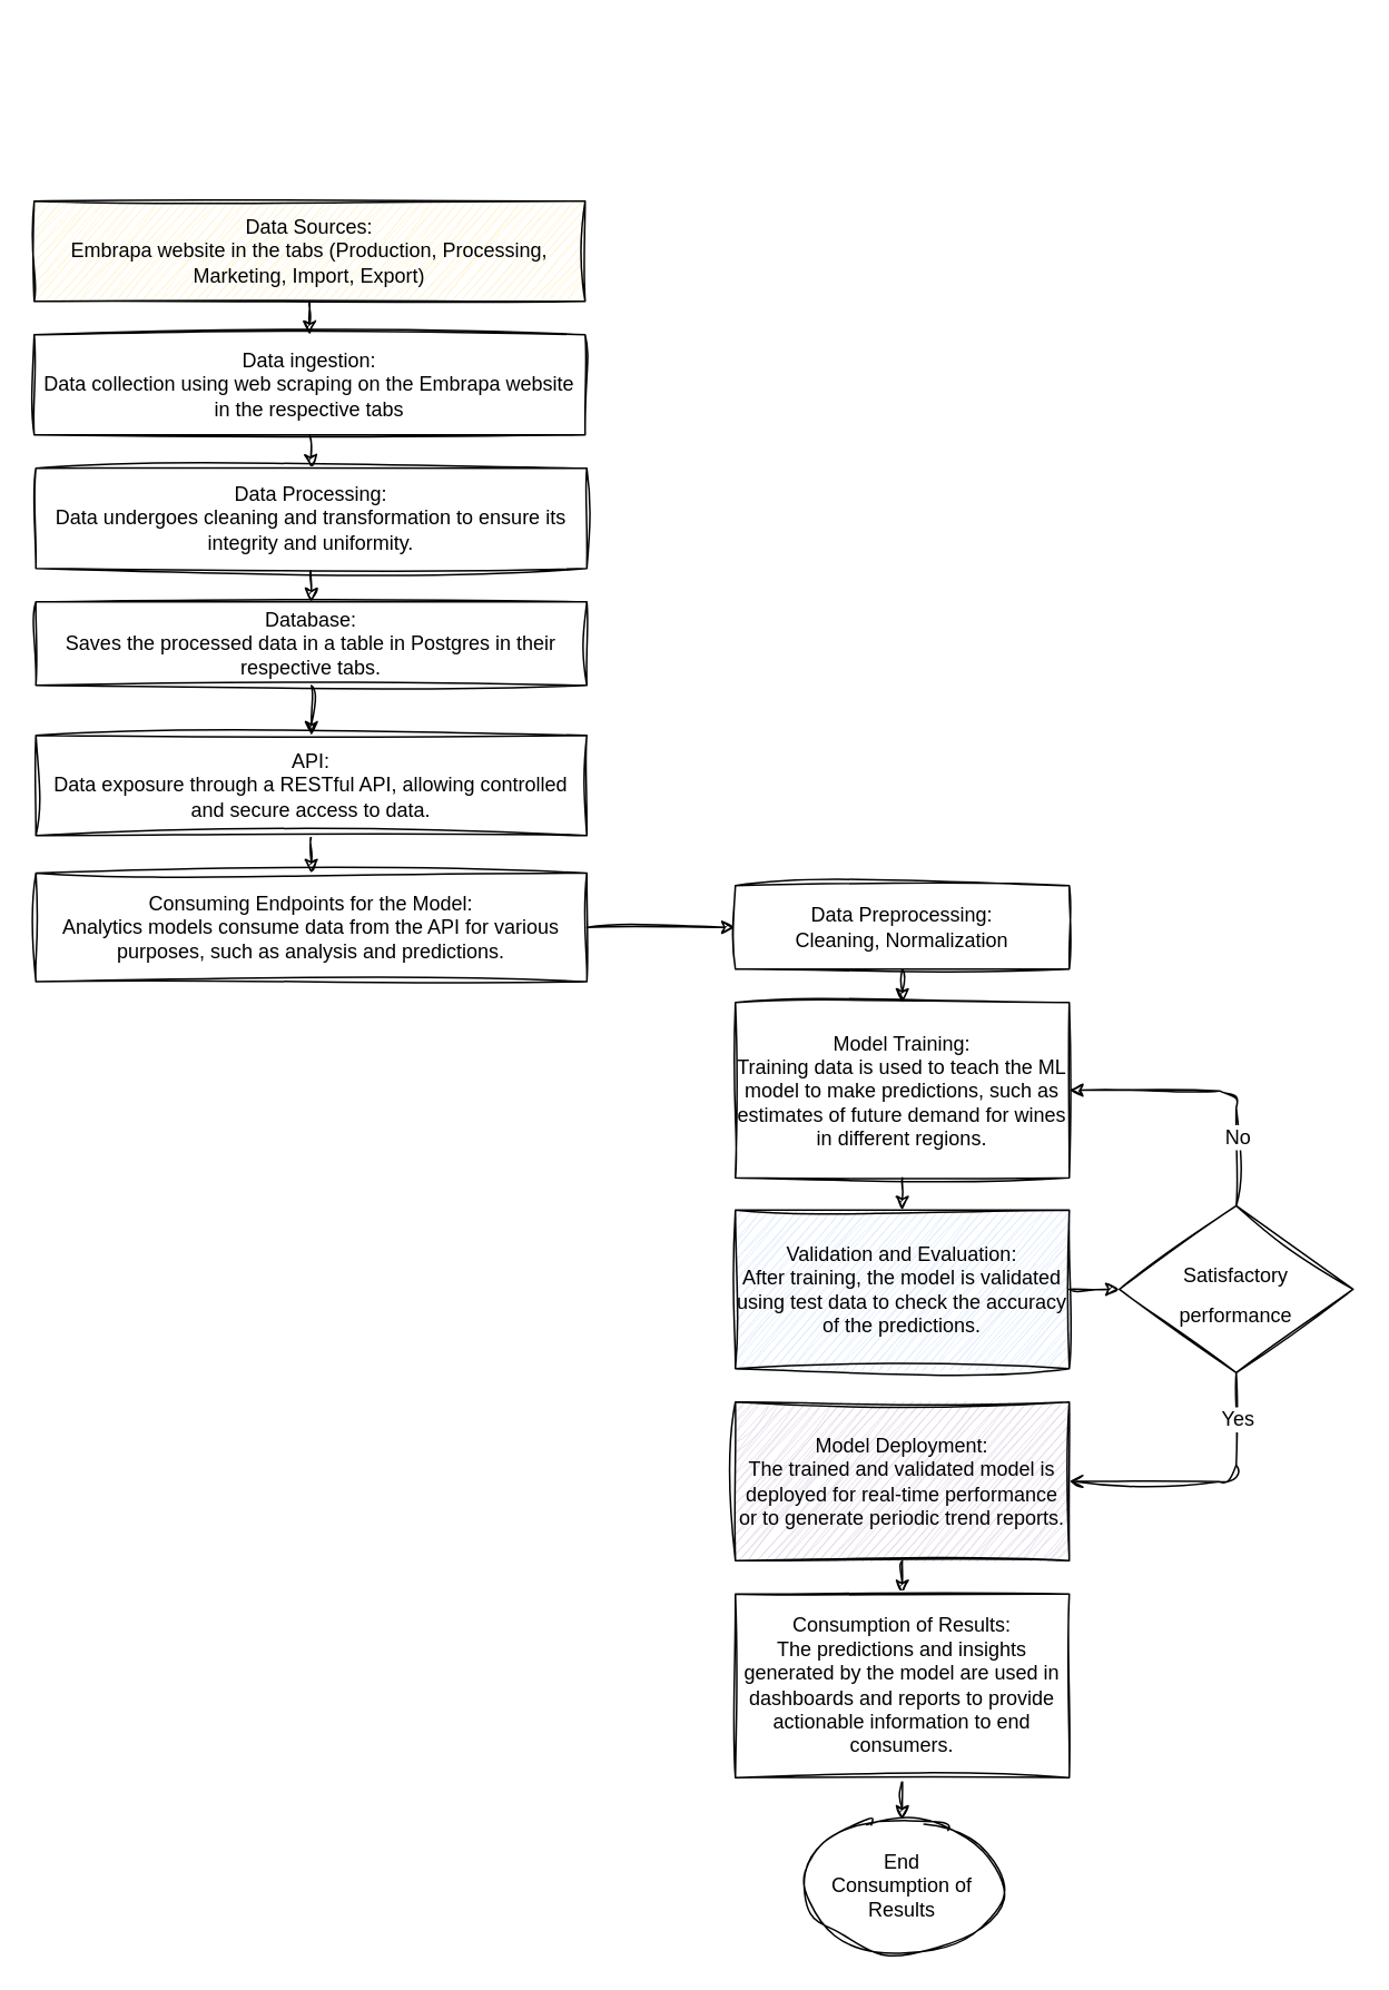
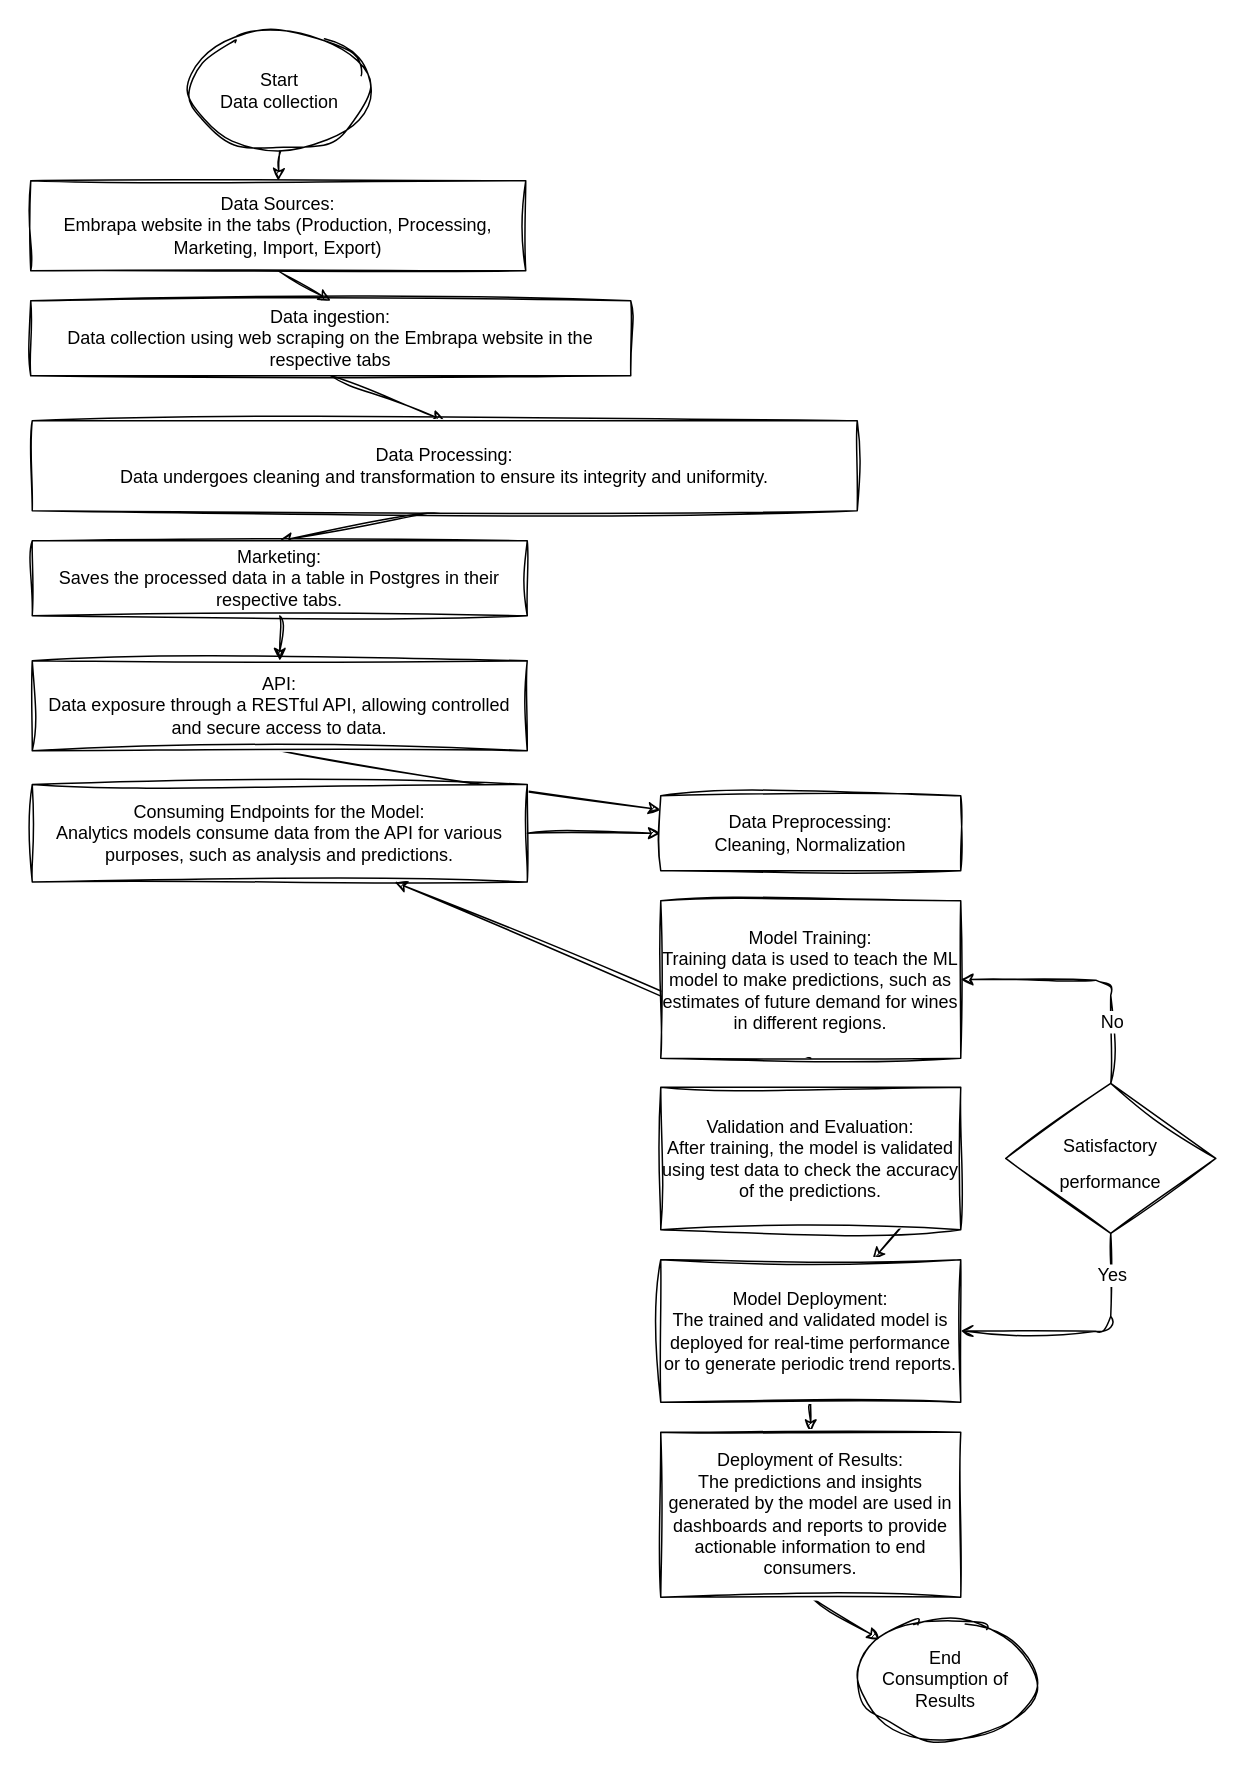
  <mxCell id="0" />
  <mxCell id="1" parent="0" />
+ <mxCell id="2" style="edgeStyle=none;html=1;exitX=0.5;exitY=1;exitDx=0;exitDy=0;entryX=0.5;entryY=0;entryDx=0;entryDy=0;sketch=1;curveFitting=1;jiggle=2;" parent="1" source="3" target="5" edge="1"><mxGeometry relative="1" as="geometry" /></mxCell>
+ <mxCell id="3" value="&lt;div&gt;Start&lt;/div&gt;&lt;div&gt;Data collection&lt;/div&gt;" style="ellipse;whiteSpace=wrap;html=1;sketch=1;curveFitting=1;jiggle=2;" parent="1" vertex="1"><mxGeometry x="126" y="20" width="120" height="80" as="geometry" /></mxCell>
  <mxCell id="4" style="edgeStyle=none;sketch=1;hachureGap=4;jiggle=2;curveFitting=1;html=1;exitX=0.5;exitY=1;exitDx=0;exitDy=0;entryX=0.5;entryY=0;entryDx=0;entryDy=0;fontFamily=Architects Daughter;fontSource=https%3A%2F%2Ffonts.googleapis.com%2Fcss%3Ffamily%3DArchitects%2BDaughter;fontSize=16;" parent="1" source="5" target="7" edge="1"><mxGeometry relative="1" as="geometry" /></mxCell>
- <mxCell id="5" value="&lt;div&gt;Data Sources:&lt;/div&gt;&lt;div&gt;Embrapa website in the tabs (Production, Processing, Marketing, Import, Export)&lt;/div&gt;" style="rounded=0;whiteSpace=wrap;html=1;sketch=1;curveFitting=1;jiggle=2;fillColor=#fff2cc;" parent="1" vertex="1"><mxGeometry x="20" y="120" width="330" height="60" as="geometry" /></mxCell>
+ <mxCell id="5" value="&lt;div&gt;Data Sources:&lt;/div&gt;&lt;div&gt;Embrapa website in the tabs (Production, Processing, Marketing, Import, Export)&lt;/div&gt;" style="rounded=0;whiteSpace=wrap;html=1;sketch=1;curveFitting=1;jiggle=2;" parent="1" vertex="1"><mxGeometry x="20" y="120" width="330" height="60" as="geometry" /></mxCell>
  <mxCell id="6" style="edgeStyle=none;sketch=1;hachureGap=4;jiggle=2;curveFitting=1;html=1;exitX=0.5;exitY=1;exitDx=0;exitDy=0;entryX=0.5;entryY=0;entryDx=0;entryDy=0;fontFamily=Architects Daughter;fontSource=https%3A%2F%2Ffonts.googleapis.com%2Fcss%3Ffamily%3DArchitects%2BDaughter;fontSize=16;" parent="1" source="7" target="9" edge="1"><mxGeometry relative="1" as="geometry" /></mxCell>
- <mxCell id="7" value="&lt;div&gt;&lt;/div&gt;&lt;span style=&quot;text-align: left; background-color: rgb(40, 40, 40);&quot;&gt;&lt;div style=&quot;text-align: center;&quot;&gt;Data ingestion:&lt;/div&gt;&lt;div style=&quot;text-align: center;&quot;&gt;Data collection using web scraping on the Embrapa website in the respective tabs&lt;/div&gt;&lt;/span&gt;" style="rounded=0;whiteSpace=wrap;html=1;sketch=1;curveFitting=1;jiggle=2;" parent="1" vertex="1"><mxGeometry x="20" y="200" width="330" height="60" as="geometry" /></mxCell>
+ <mxCell id="7" value="&lt;div&gt;&lt;/div&gt;&lt;span style=&quot;text-align: left; background-color: rgb(40, 40, 40);&quot;&gt;&lt;div style=&quot;text-align: center;&quot;&gt;Data ingestion:&lt;/div&gt;&lt;div style=&quot;text-align: center;&quot;&gt;Data collection using web scraping on the Embrapa website in the respective tabs&lt;/div&gt;&lt;/span&gt;" style="rounded=0;whiteSpace=wrap;html=1;sketch=1;curveFitting=1;jiggle=2;" parent="1" vertex="1"><mxGeometry x="20" y="200" width="400" height="50" as="geometry" /></mxCell>
  <mxCell id="8" style="edgeStyle=none;sketch=1;hachureGap=4;jiggle=2;curveFitting=1;html=1;exitX=0.5;exitY=1;exitDx=0;exitDy=0;entryX=0.5;entryY=0;entryDx=0;entryDy=0;fontFamily=Architects Daughter;fontSource=https%3A%2F%2Ffonts.googleapis.com%2Fcss%3Ffamily%3DArchitects%2BDaughter;fontSize=16;" parent="1" source="9" target="11" edge="1"><mxGeometry relative="1" as="geometry" /></mxCell>
- <mxCell id="9" value="&lt;div&gt;&lt;div&gt;Data Processing:&lt;/div&gt;&lt;div&gt;Data undergoes cleaning and transformation to ensure its integrity and uniformity.&lt;/div&gt;&lt;/div&gt;" style="rounded=0;whiteSpace=wrap;html=1;sketch=1;curveFitting=1;jiggle=2;" parent="1" vertex="1"><mxGeometry x="21" y="280" width="330" height="60" as="geometry" /></mxCell>
+ <mxCell id="9" value="&lt;div&gt;&lt;div&gt;Data Processing:&lt;/div&gt;&lt;div&gt;Data undergoes cleaning and transformation to ensure its integrity and uniformity.&lt;/div&gt;&lt;/div&gt;" style="rounded=0;whiteSpace=wrap;html=1;sketch=1;curveFitting=1;jiggle=2;" parent="1" vertex="1"><mxGeometry x="21" y="280" width="550" height="60" as="geometry" /></mxCell>
  <mxCell id="10" style="edgeStyle=none;sketch=1;hachureGap=4;jiggle=2;curveFitting=1;html=1;exitX=0.5;exitY=1;exitDx=0;exitDy=0;entryX=0.5;entryY=0;entryDx=0;entryDy=0;fontFamily=Architects Daughter;fontSource=https%3A%2F%2Ffonts.googleapis.com%2Fcss%3Ffamily%3DArchitects%2BDaughter;fontSize=16;" parent="1" source="11" target="13" edge="1"><mxGeometry relative="1" as="geometry" /></mxCell>
- <mxCell id="11" value="&lt;div&gt;&lt;div&gt;Database:&lt;/div&gt;&lt;div&gt;Saves the processed data in a table in Postgres in their respective tabs.&lt;/div&gt;&lt;/div&gt;" style="rounded=0;whiteSpace=wrap;html=1;sketch=1;curveFitting=1;jiggle=2;" parent="1" vertex="1"><mxGeometry x="21" y="360" width="330" height="50" as="geometry" /></mxCell>
- <mxCell id="12" style="edgeStyle=none;sketch=1;hachureGap=4;jiggle=2;curveFitting=1;html=1;exitX=0.5;exitY=1;exitDx=0;exitDy=0;fontFamily=Architects Daughter;fontSource=https%3A%2F%2Ffonts.googleapis.com%2Fcss%3Ffamily%3DArchitects%2BDaughter;fontSize=16;" parent="1" source="13" target="15" edge="1"><mxGeometry relative="1" as="geometry" /></mxCell>
+ <mxCell id="11" value="&lt;div&gt;&lt;div&gt;Marketing:&lt;/div&gt;&lt;div&gt;Saves the processed data in a table in Postgres in their respective tabs.&lt;/div&gt;&lt;/div&gt;" style="rounded=0;whiteSpace=wrap;html=1;sketch=1;curveFitting=1;jiggle=2;" parent="1" vertex="1"><mxGeometry x="21" y="360" width="330" height="50" as="geometry" /></mxCell>
+ <mxCell id="12" style="edgeStyle=none;sketch=1;hachureGap=4;jiggle=2;curveFitting=1;html=1;exitX=0.5;exitY=1;exitDx=0;exitDy=0;fontFamily=Architects Daughter;fontSource=https%3A%2F%2Ffonts.googleapis.com%2Fcss%3Ffamily%3DArchitects%2BDaughter;fontSize=16;" parent="1" source="13" target="18" edge="1"><mxGeometry relative="1" as="geometry" /></mxCell>
  <mxCell id="13" value="&lt;div&gt;API:&lt;/div&gt;&lt;div&gt;Data exposure through a RESTful API, allowing controlled and secure access to data.&lt;/div&gt;" style="rounded=0;whiteSpace=wrap;html=1;sketch=1;curveFitting=1;jiggle=2;" parent="1" vertex="1"><mxGeometry x="21" y="440" width="330" height="60" as="geometry" /></mxCell>
  <mxCell id="14" style="edgeStyle=none;sketch=1;hachureGap=4;jiggle=2;curveFitting=1;html=1;exitX=1;exitY=0.5;exitDx=0;exitDy=0;entryX=0;entryY=0.5;entryDx=0;entryDy=0;fontFamily=Architects Daughter;fontSource=https%3A%2F%2Ffonts.googleapis.com%2Fcss%3Ffamily%3DArchitects%2BDaughter;fontSize=16;" parent="1" source="15" target="18" edge="1"><mxGeometry relative="1" as="geometry" /></mxCell>
  <mxCell id="15" value="&lt;div&gt;Consuming Endpoints for the Model:&lt;/div&gt;&lt;div&gt;Analytics models consume data from the API for various purposes, such as analysis and predictions.&lt;/div&gt;" style="rounded=0;whiteSpace=wrap;html=1;sketch=1;curveFitting=1;jiggle=2;" parent="1" vertex="1"><mxGeometry x="21" y="522.5" width="330" height="65" as="geometry" /></mxCell>
- <mxCell id="16" value="&lt;div&gt;End&lt;/div&gt;&lt;div&gt;Consumption of Results&lt;/div&gt;" style="ellipse;whiteSpace=wrap;html=1;sketch=1;curveFitting=1;jiggle=2;" parent="1" vertex="1"><mxGeometry x="480" y="1089.31" width="120" height="80" as="geometry" /></mxCell>
- <mxCell id="17" style="edgeStyle=none;sketch=1;hachureGap=4;jiggle=2;curveFitting=1;html=1;exitX=0.5;exitY=1;exitDx=0;exitDy=0;entryX=0.5;entryY=0;entryDx=0;entryDy=0;fontFamily=Architects Daughter;fontSource=https%3A%2F%2Ffonts.googleapis.com%2Fcss%3Ffamily%3DArchitects%2BDaughter;fontSize=16;" parent="1" source="18" target="20" edge="1"><mxGeometry relative="1" as="geometry" /></mxCell>
+ <mxCell id="16" value="&lt;div&gt;End&lt;/div&gt;&lt;div&gt;Consumption of Results&lt;/div&gt;" style="ellipse;whiteSpace=wrap;html=1;sketch=1;curveFitting=1;jiggle=2;" parent="1" vertex="1"><mxGeometry x="570" y="1079.31" width="120" height="80" as="geometry" /></mxCell>
  <mxCell id="18" value="&lt;div&gt;Data Preprocessing:&lt;/div&gt;&lt;div&gt;Cleaning, Normalization&lt;/div&gt;" style="rounded=0;whiteSpace=wrap;html=1;sketch=1;curveFitting=1;jiggle=2;" parent="1" vertex="1"><mxGeometry x="440" y="530" width="200" height="50" as="geometry" /></mxCell>
- <mxCell id="19" style="edgeStyle=none;sketch=1;hachureGap=4;jiggle=2;curveFitting=1;html=1;exitX=0.5;exitY=1;exitDx=0;exitDy=0;entryX=0.5;entryY=0;entryDx=0;entryDy=0;fontFamily=Architects Daughter;fontSource=https%3A%2F%2Ffonts.googleapis.com%2Fcss%3Ffamily%3DArchitects%2BDaughter;fontSize=16;" parent="1" source="20" target="22" edge="1"><mxGeometry relative="1" as="geometry" /></mxCell>
+ <mxCell id="19" style="edgeStyle=none;sketch=1;hachureGap=4;jiggle=2;curveFitting=1;html=1;exitX=0.5;exitY=1;exitDx=0;exitDy=0;fontFamily=Architects Daughter;fontSource=https%3A%2F%2Ffonts.googleapis.com%2Fcss%3Ffamily%3DArchitects%2BDaughter;fontSize=16;" parent="1" source="20" target="15" edge="1"><mxGeometry relative="1" as="geometry" /></mxCell>
  <mxCell id="20" value="&lt;div&gt;Model Training:&lt;/div&gt;&lt;div&gt;Training data is used to teach the ML model to make predictions, such as estimates of future demand for wines in different regions.&lt;/div&gt;" style="rounded=0;whiteSpace=wrap;html=1;sketch=1;curveFitting=1;jiggle=2;" parent="1" vertex="1"><mxGeometry x="440" y="600" width="200" height="105" as="geometry" /></mxCell>
- <mxCell id="21" style="edgeStyle=none;sketch=1;hachureGap=4;jiggle=2;curveFitting=1;html=1;exitX=1;exitY=0.5;exitDx=0;exitDy=0;entryX=0;entryY=0.5;entryDx=0;entryDy=0;fontFamily=Helvetica;fontSize=12;" parent="1" source="22" target="31" edge="1"><mxGeometry relative="1" as="geometry" /></mxCell>
- <mxCell id="22" value="&lt;div&gt;Validation and Evaluation:&lt;/div&gt;&lt;div&gt;After training, the model is validated using test data to check the accuracy of the predictions.&lt;/div&gt;" style="rounded=0;whiteSpace=wrap;html=1;sketch=1;curveFitting=1;jiggle=2;fillColor=#dae8fc;" parent="1" vertex="1"><mxGeometry x="440" y="724.31" width="200" height="95" as="geometry" /></mxCell>
+ <mxCell id="21" style="edgeStyle=none;sketch=1;hachureGap=4;jiggle=2;curveFitting=1;html=1;exitX=1;exitY=0.5;exitDx=0;exitDy=0;fontFamily=Helvetica;fontSize=12;" parent="1" source="22" target="24" edge="1"><mxGeometry relative="1" as="geometry" /></mxCell>
+ <mxCell id="22" value="&lt;div&gt;Validation and Evaluation:&lt;/div&gt;&lt;div&gt;After training, the model is validated using test data to check the accuracy of the predictions.&lt;/div&gt;" style="rounded=0;whiteSpace=wrap;html=1;sketch=1;curveFitting=1;jiggle=2;" parent="1" vertex="1"><mxGeometry x="440" y="724.31" width="200" height="95" as="geometry" /></mxCell>
  <mxCell id="23" style="edgeStyle=none;sketch=1;hachureGap=4;jiggle=2;curveFitting=1;html=1;exitX=0.5;exitY=1;exitDx=0;exitDy=0;entryX=0.5;entryY=0;entryDx=0;entryDy=0;fontFamily=Architects Daughter;fontSource=https%3A%2F%2Ffonts.googleapis.com%2Fcss%3Ffamily%3DArchitects%2BDaughter;fontSize=16;" parent="1" source="24" target="26" edge="1"><mxGeometry relative="1" as="geometry" /></mxCell>
- <mxCell id="24" value="Model Deployment:&lt;br&gt;The trained and validated model is deployed for real-time performance or to generate periodic trend reports." style="rounded=0;whiteSpace=wrap;html=1;sketch=1;curveFitting=1;jiggle=2;fillColor=#e1d5e7;" parent="1" vertex="1"><mxGeometry x="440" y="839.31" width="200" height="95" as="geometry" /></mxCell>
+ <mxCell id="24" value="Model Deployment:&lt;br&gt;The trained and validated model is deployed for real-time performance or to generate periodic trend reports." style="rounded=0;whiteSpace=wrap;html=1;sketch=1;curveFitting=1;jiggle=2;" parent="1" vertex="1"><mxGeometry x="440" y="839.31" width="200" height="95" as="geometry" /></mxCell>
  <mxCell id="25" style="edgeStyle=none;sketch=1;hachureGap=4;jiggle=2;curveFitting=1;html=1;exitX=0.5;exitY=1;exitDx=0;exitDy=0;fontFamily=Architects Daughter;fontSource=https%3A%2F%2Ffonts.googleapis.com%2Fcss%3Ffamily%3DArchitects%2BDaughter;fontSize=16;" parent="1" source="26" target="16" edge="1"><mxGeometry relative="1" as="geometry" /></mxCell>
- <mxCell id="26" value="&lt;div&gt;Consumption of Results:&lt;/div&gt;&lt;div&gt;The predictions and insights generated by the model are used in dashboards and reports to provide actionable information to end consumers.&lt;/div&gt;" style="rounded=0;whiteSpace=wrap;html=1;sketch=1;curveFitting=1;jiggle=2;" parent="1" vertex="1"><mxGeometry x="440" y="954.31" width="200" height="110" as="geometry" /></mxCell>
+ <mxCell id="26" value="&lt;div&gt;Deployment of Results:&lt;/div&gt;&lt;div&gt;The predictions and insights generated by the model are used in dashboards and reports to provide actionable information to end consumers.&lt;/div&gt;" style="rounded=0;whiteSpace=wrap;html=1;sketch=1;curveFitting=1;jiggle=2;" parent="1" vertex="1"><mxGeometry x="440" y="954.31" width="200" height="110" as="geometry" /></mxCell>
  <mxCell id="27" style="edgeStyle=none;sketch=1;hachureGap=4;jiggle=2;curveFitting=1;html=1;exitX=0.5;exitY=0;exitDx=0;exitDy=0;entryX=1;entryY=0.5;entryDx=0;entryDy=0;fontFamily=Helvetica;fontSize=12;" parent="1" source="31" target="20" edge="1"><mxGeometry relative="1" as="geometry"><Array as="points"><mxPoint x="740" y="653" /></Array></mxGeometry></mxCell>
  <mxCell id="28" value="No" style="edgeLabel;html=1;align=center;verticalAlign=middle;resizable=0;points=[];fontSize=12;fontFamily=Helvetica;" parent="27" vertex="1" connectable="0"><mxGeometry x="-0.716" relative="1" as="geometry"><mxPoint y="-17" as="offset" /></mxGeometry></mxCell>
  <mxCell id="29" style="edgeStyle=none;sketch=1;hachureGap=4;jiggle=2;curveFitting=1;html=1;exitX=0.5;exitY=1;exitDx=0;exitDy=0;entryX=1;entryY=0.5;entryDx=0;entryDy=0;fontFamily=Helvetica;fontSize=12;endArrow=open;" parent="1" source="31" target="24" edge="1"><mxGeometry relative="1" as="geometry"><Array as="points"><mxPoint x="740" y="887" /></Array></mxGeometry></mxCell>
  <mxCell id="30" value="Yes" style="edgeLabel;html=1;align=center;verticalAlign=middle;resizable=0;points=[];fontSize=12;fontFamily=Helvetica;" parent="29" vertex="1" connectable="0"><mxGeometry x="-0.634" relative="1" as="geometry"><mxPoint y="-2" as="offset" /></mxGeometry></mxCell>
  <mxCell id="31" value="&lt;div&gt;&lt;font face=&quot;Helvetica&quot;&gt;&lt;span style=&quot;font-size: 12px;&quot;&gt;Satisfactory&lt;/span&gt;&lt;/font&gt;&lt;/div&gt;&lt;div&gt;&lt;font face=&quot;Helvetica&quot;&gt;&lt;span style=&quot;font-size: 12px;&quot;&gt;performance&lt;/span&gt;&lt;/font&gt;&lt;/div&gt;" style="rhombus;whiteSpace=wrap;html=1;sketch=1;hachureGap=4;jiggle=2;curveFitting=1;fontFamily=Architects Daughter;fontSource=https%3A%2F%2Ffonts.googleapis.com%2Fcss%3Ffamily%3DArchitects%2BDaughter;fontSize=20;" parent="1" vertex="1"><mxGeometry x="670" y="721.81" width="140" height="100" as="geometry" /></mxCell>
